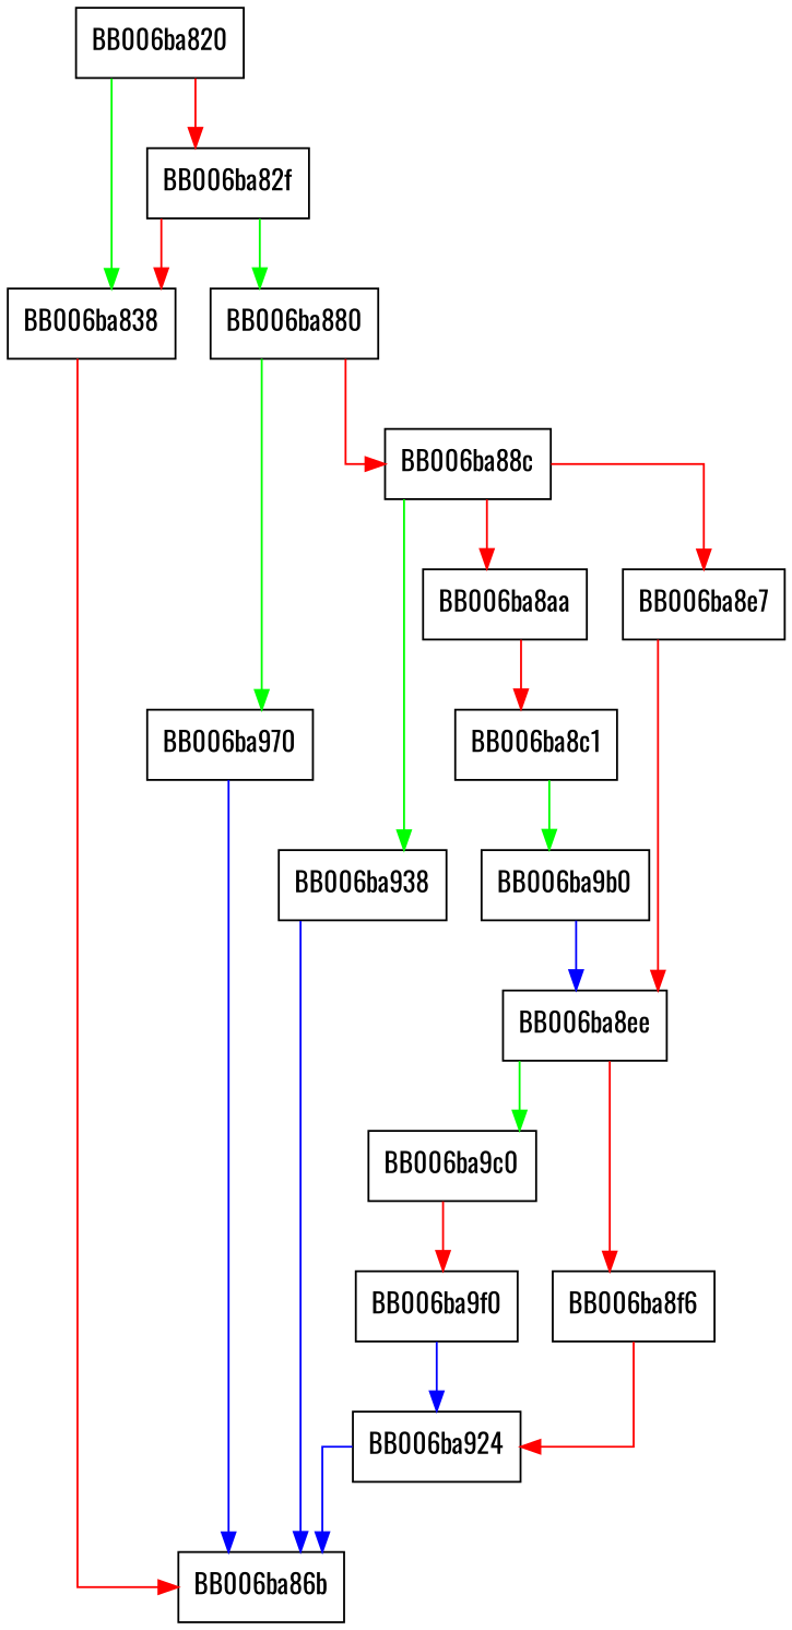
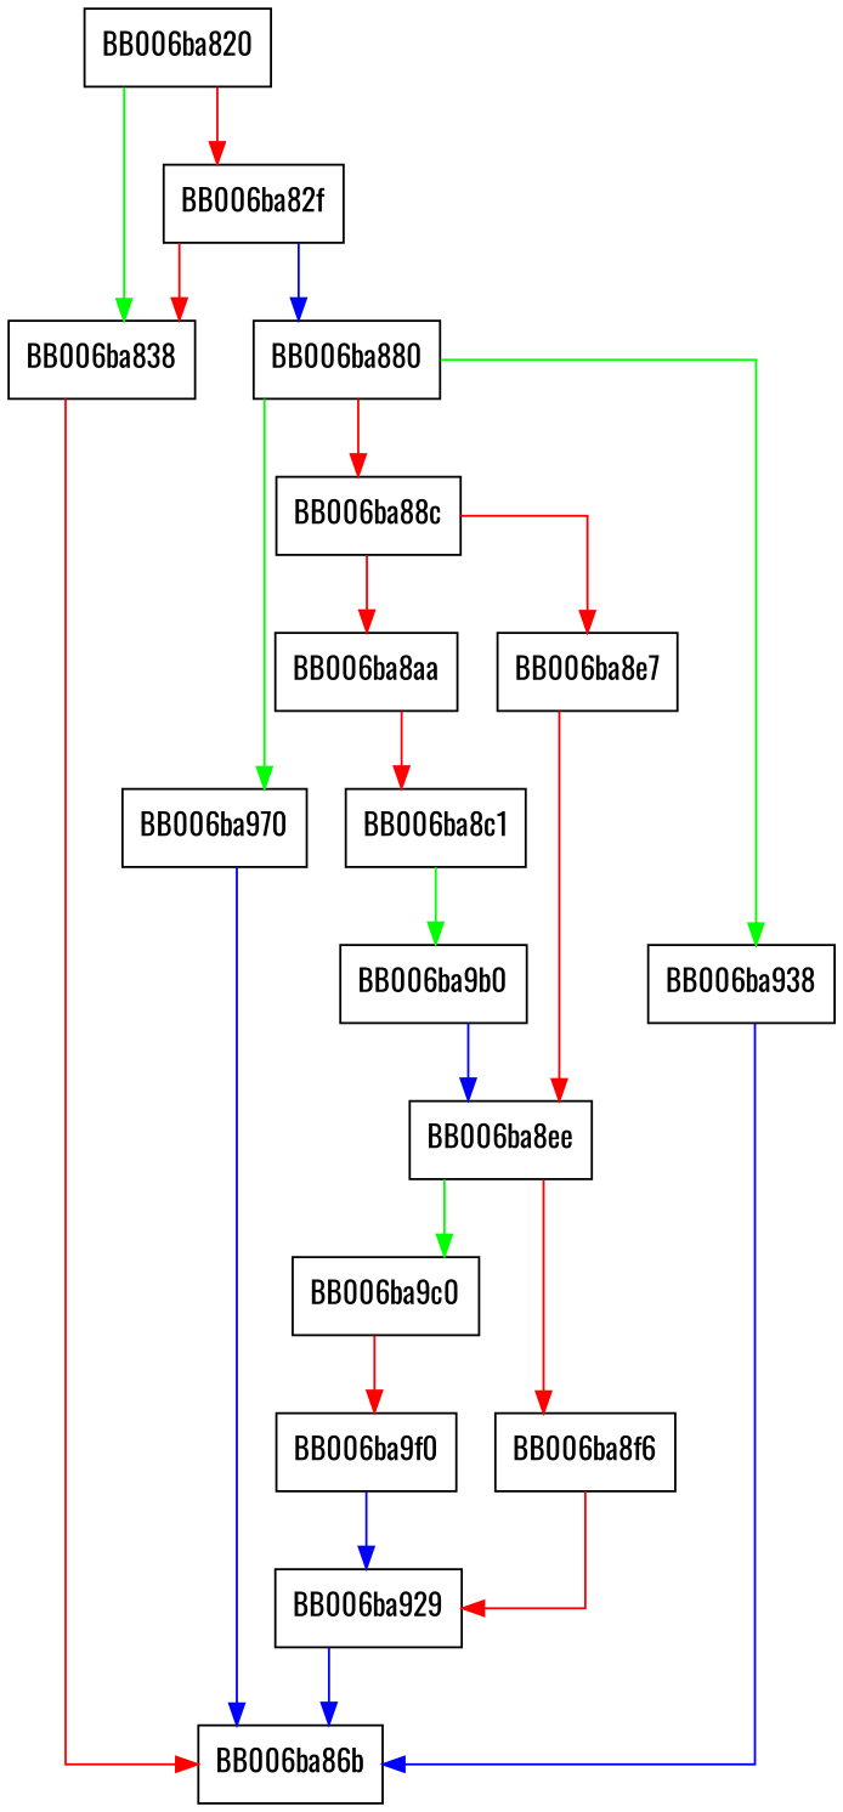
  digraph {
    fontname=Oswald
    splines=ortho
    node [fontname=Oswald shape=box]
    edge [color=red fontname=Oswald]
    BB006ba820
    BB006ba838
    BB006ba82f
    BB006ba86b
    BB006ba880
    BB006ba970
    BB006ba88c
    BB006ba938
    BB006ba8aa
    BB006ba8e7
    BB006ba8c1
    BB006ba9f0
-   BB006ba924
+   BB006ba924 [label=BB006ba929]
    BB006ba9b0
    BB006ba8ee
    BB006ba9c0
    BB006ba8f6
    BB006ba820 -> BB006ba838 [color=green]
    BB006ba820 -> BB006ba82f
    BB006ba838 -> BB006ba86b
    BB006ba82f -> BB006ba838
-   BB006ba82f -> BB006ba880 [color=green]
+   BB006ba82f -> BB006ba880 [color=blue]
    BB006ba880 -> BB006ba970 [color=green]
    BB006ba880 -> BB006ba88c
    BB006ba970 -> BB006ba86b [color=blue]
-   BB006ba88c -> BB006ba938 [color=green]
+   BB006ba880 -> BB006ba938 [color=green]
    BB006ba88c -> BB006ba8aa
    BB006ba88c -> BB006ba8e7
    BB006ba938 -> BB006ba86b [color=blue]
    BB006ba8aa -> BB006ba8c1
    BB006ba8e7 -> BB006ba8ee
    BB006ba8c1 -> BB006ba9b0 [color=green]
    BB006ba9f0 -> BB006ba924 [color=blue]
    BB006ba924 -> BB006ba86b [color=blue]
    BB006ba9b0 -> BB006ba8ee [color=blue]
    BB006ba8ee -> BB006ba9c0 [color=green]
    BB006ba8ee -> BB006ba8f6
    BB006ba9c0 -> BB006ba9f0
    BB006ba8f6 -> BB006ba924
  }
